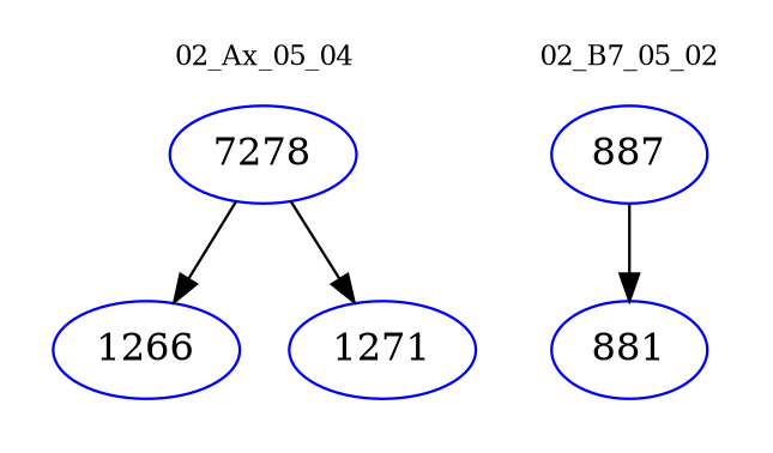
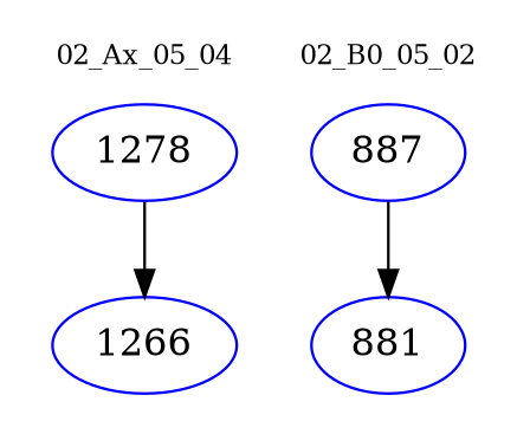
  digraph {
    node [color=blue]
    edge [color=black]
-   n1 [label=7278]
+   n1 [label=1278]
    n2 [label=1266]
-   n3 [label=1271]
    n4 [label=887]
    n5 [label=881]
    subgraph cluster_1 {
      color=white
      fontsize=10
      label="02_Ax_05_04"
      n1
      n2
-     n3
    }
    subgraph cluster_2 {
      color=white
      fontsize=10
-     label="02_B7_05_02"
+     label="02_B0_05_02"
      n4
      n5
    }
    n1 -> n2
-   n1 -> n3
    n4 -> n5
  }
